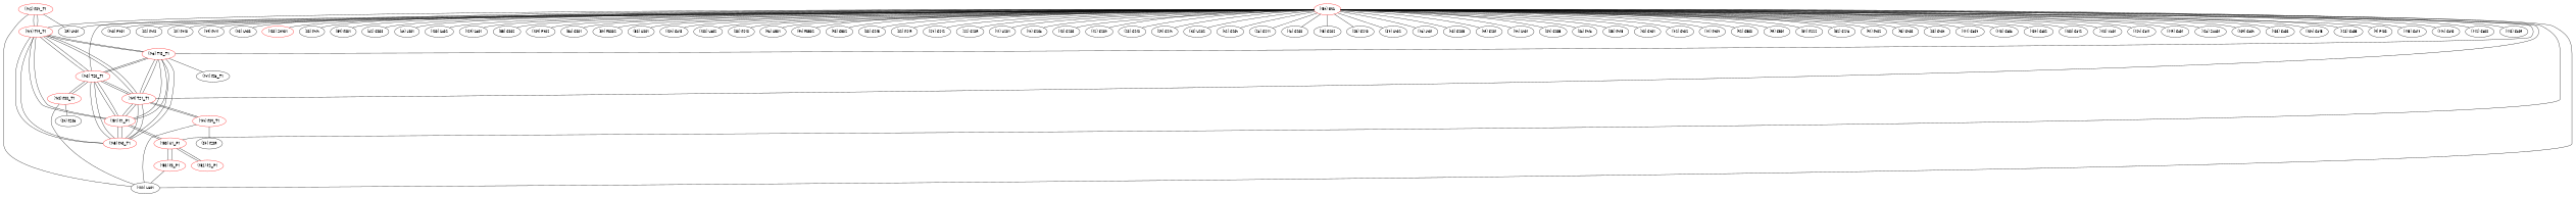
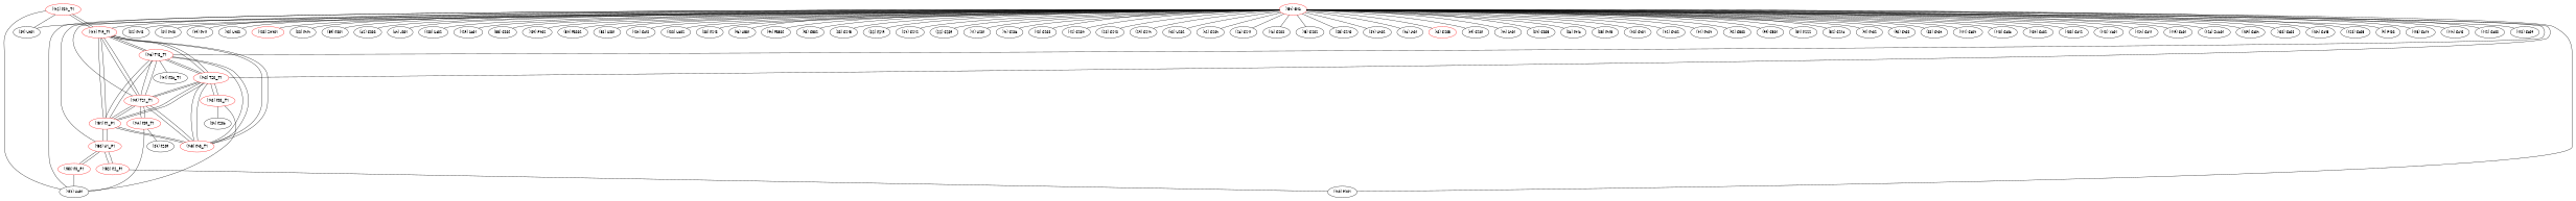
  graph {
    fontname="Patrick Hand"
    node [fontname="Patrick Hand"]
    edge [fontname="Patrick Hand"]
    n1 [color=red label="(142) R37_T1"]
    n2 [label="(137) U601"]
    n3 [label="(89) U401"]
    n4 [color=red label="(147) T19_T1"]
    n5 [color=red label="(148) T20_T1"]
    n6 [color=red label="(149) T21_T1"]
    n7 [color=red label="(145) R40_T1"]
    n8 [color=red label="(151) R1_P1"]
    n9 [color=red label="(146) T18_T1"]
    n10 [color=red label="(143) R38_T1"]
    n11 [color=red label="(144) R39_T1"]
    n12 [color=red label="(150) U1_P1"]
    n13 [label="(141) R36_T1"]
    n14 [label="(34) R206"]
    n15 [label="(37) R209"]
    n16 [color=red label="(153) R3_P1"]
    n17 [color=red label="(152) R2_P1"]
    n18 [label="(140) P701"]
    n19 [color=red label="(154) GND"]
    n20 [label="(82) R413"]
    n21 [label="(81) R410"]
    n22 [label="(79) R411"]
    n23 [label="(78) U403"]
    n24 [color=red label="(138) SH701"]
    n25 [label="(83) R414"]
    n26 [label="(59) R301"]
    n27 [label="(62) C303"]
    n28 [label="(64) J301"]
    n29 [label="(130) D602"]
    n30 [label="(129) D601"]
    n31 [label="(55) C302"]
    n32 [label="(139) P702"]
-   n33 [label="(56) C301"]
    n34 [label="(57) FB302"]
    n35 [label="(53) U301"]
    n36 [label="(134) C618"]
    n37 [label="(133) U602"]
    n38 [label="(30) R218"]
    n39 [label="(96) U501"]
    n40 [label="(94) FB502"]
    n41 [label="(98) C502"]
    n42 [label="(33) C215"]
    n43 [label="(32) R219"]
    n44 [label="(27) C212"]
    n45 [label="(22) C209"]
    n46 [label="(11) U201"]
    n47 [label="(14) C206"]
    n48 [label="(13) C208"]
    n49 [label="(12) C207"]
    n50 [label="(28) C213"]
    n51 [label="(29) C214"]
    n52 [label="(43) U202"]
    n53 [label="(42) C204"]
    n54 [label="(26) C211"]
    n55 [label="(16) C203"]
    n56 [label="(15) C202"]
    n57 [label="(25) C210"]
    n58 [label="(87) U402"]
    n59 [label="(76) J401"]
-   n60 [label="(48) C205"]
+   n60 [label="(48) C205" color=red]
    n61 [label="(49) C201"]
    n62 [label="(74) D401"]
    n63 [label="(87) C305"]
    n64 [label="(86) R416"]
    n65 [label="(85) R415"]
    n66 [label="(73) C401"]
    n67 [label="(72) C402"]
    n68 [label="(71) R407"]
    n69 [label="(92) C503"]
    n70 [label="(99) C501"]
    n71 [label="(51) R222"]
    n72 [label="(52) C216"]
    n73 [label="(91) R402"]
    n74 [label="(90) C403"]
    n75 [label="(88) C404"]
    n76 [label="(111) C607"]
    n77 [label="(110) C606"]
    n78 [label="(107) C602"]
    n79 [label="(103) C612"]
    n80 [label="(118) X601"]
    n81 [label="(124) C611"]
    n82 [label="(119) C601"]
    n83 [label="(126) SW601"]
    n84 [label="(109) C604"]
    n85 [label="(108) C603"]
    n86 [label="(104) C615"]
    n87 [label="(128) C605"]
    n88 [label="(9) P103"]
    n89 [label="(115) C617"]
    n90 [label="(114) C610"]
    n91 [label="(112) C608"]
    n92 [label="(113) C609"]
    n1 -- n2
    n1 -- n3
    n1 -- n4
    n4 -- n1
    n4 -- n5
    n4 -- n6
    n4 -- n7
    n4 -- n8
    n4 -- n9
    n5 -- n4
    n5 -- n6
    n5 -- n7
    n5 -- n8
    n5 -- n9
    n5 -- n10
    n6 -- n4
    n6 -- n5
    n6 -- n7
    n6 -- n8
    n6 -- n9
    n6 -- n11
    n7 -- n4
    n7 -- n5
    n7 -- n6
    n7 -- n8
    n7 -- n9
    n8 -- n4
    n8 -- n5
    n8 -- n6
    n8 -- n7
    n8 -- n9
    n8 -- n12
    n9 -- n4
    n9 -- n5
    n9 -- n6
    n9 -- n7
    n9 -- n8
    n9 -- n13
    n10 -- n2
    n10 -- n5
    n10 -- n14
    n11 -- n2
    n11 -- n6
    n11 -- n15
    n12 -- n8
    n12 -- n16
    n12 -- n17
    n16 -- n2
    n16 -- n12
    n17 -- n12
+   n17 -- n18
    n19 -- n2
    n19 -- n3
    n19 -- n4
    n19 -- n5
    n19 -- n6
    n19 -- n9
    n19 -- n12
    n19 -- n18
    n19 -- n20
    n19 -- n21
    n19 -- n22
    n19 -- n23
    n19 -- n24
    n19 -- n25
    n19 -- n26
    n19 -- n27
    n19 -- n28
    n19 -- n29
    n19 -- n30
    n19 -- n31
    n19 -- n32
-   n19 -- n33
    n19 -- n34
    n19 -- n35
    n19 -- n36
    n19 -- n37
    n19 -- n38
    n19 -- n39
    n19 -- n40
    n19 -- n41
    n19 -- n42
    n19 -- n43
    n19 -- n44
    n19 -- n45
    n19 -- n46
    n19 -- n47
    n19 -- n48
    n19 -- n49
    n19 -- n50
    n19 -- n51
    n19 -- n52
    n19 -- n53
    n19 -- n54
    n19 -- n55
    n19 -- n56
    n19 -- n57
    n19 -- n58
    n19 -- n59
    n19 -- n60
    n19 -- n61
    n19 -- n62
    n19 -- n63
    n19 -- n64
    n19 -- n65
    n19 -- n66
    n19 -- n67
    n19 -- n68
    n19 -- n69
    n19 -- n70
    n19 -- n71
    n19 -- n72
    n19 -- n73
    n19 -- n74
    n19 -- n75
    n19 -- n76
    n19 -- n77
    n19 -- n78
    n19 -- n79
    n19 -- n80
    n19 -- n81
    n19 -- n82
    n19 -- n83
    n19 -- n84
    n19 -- n85
    n19 -- n86
    n19 -- n87
    n19 -- n88
    n19 -- n89
    n19 -- n90
    n19 -- n91
    n19 -- n92
  }
